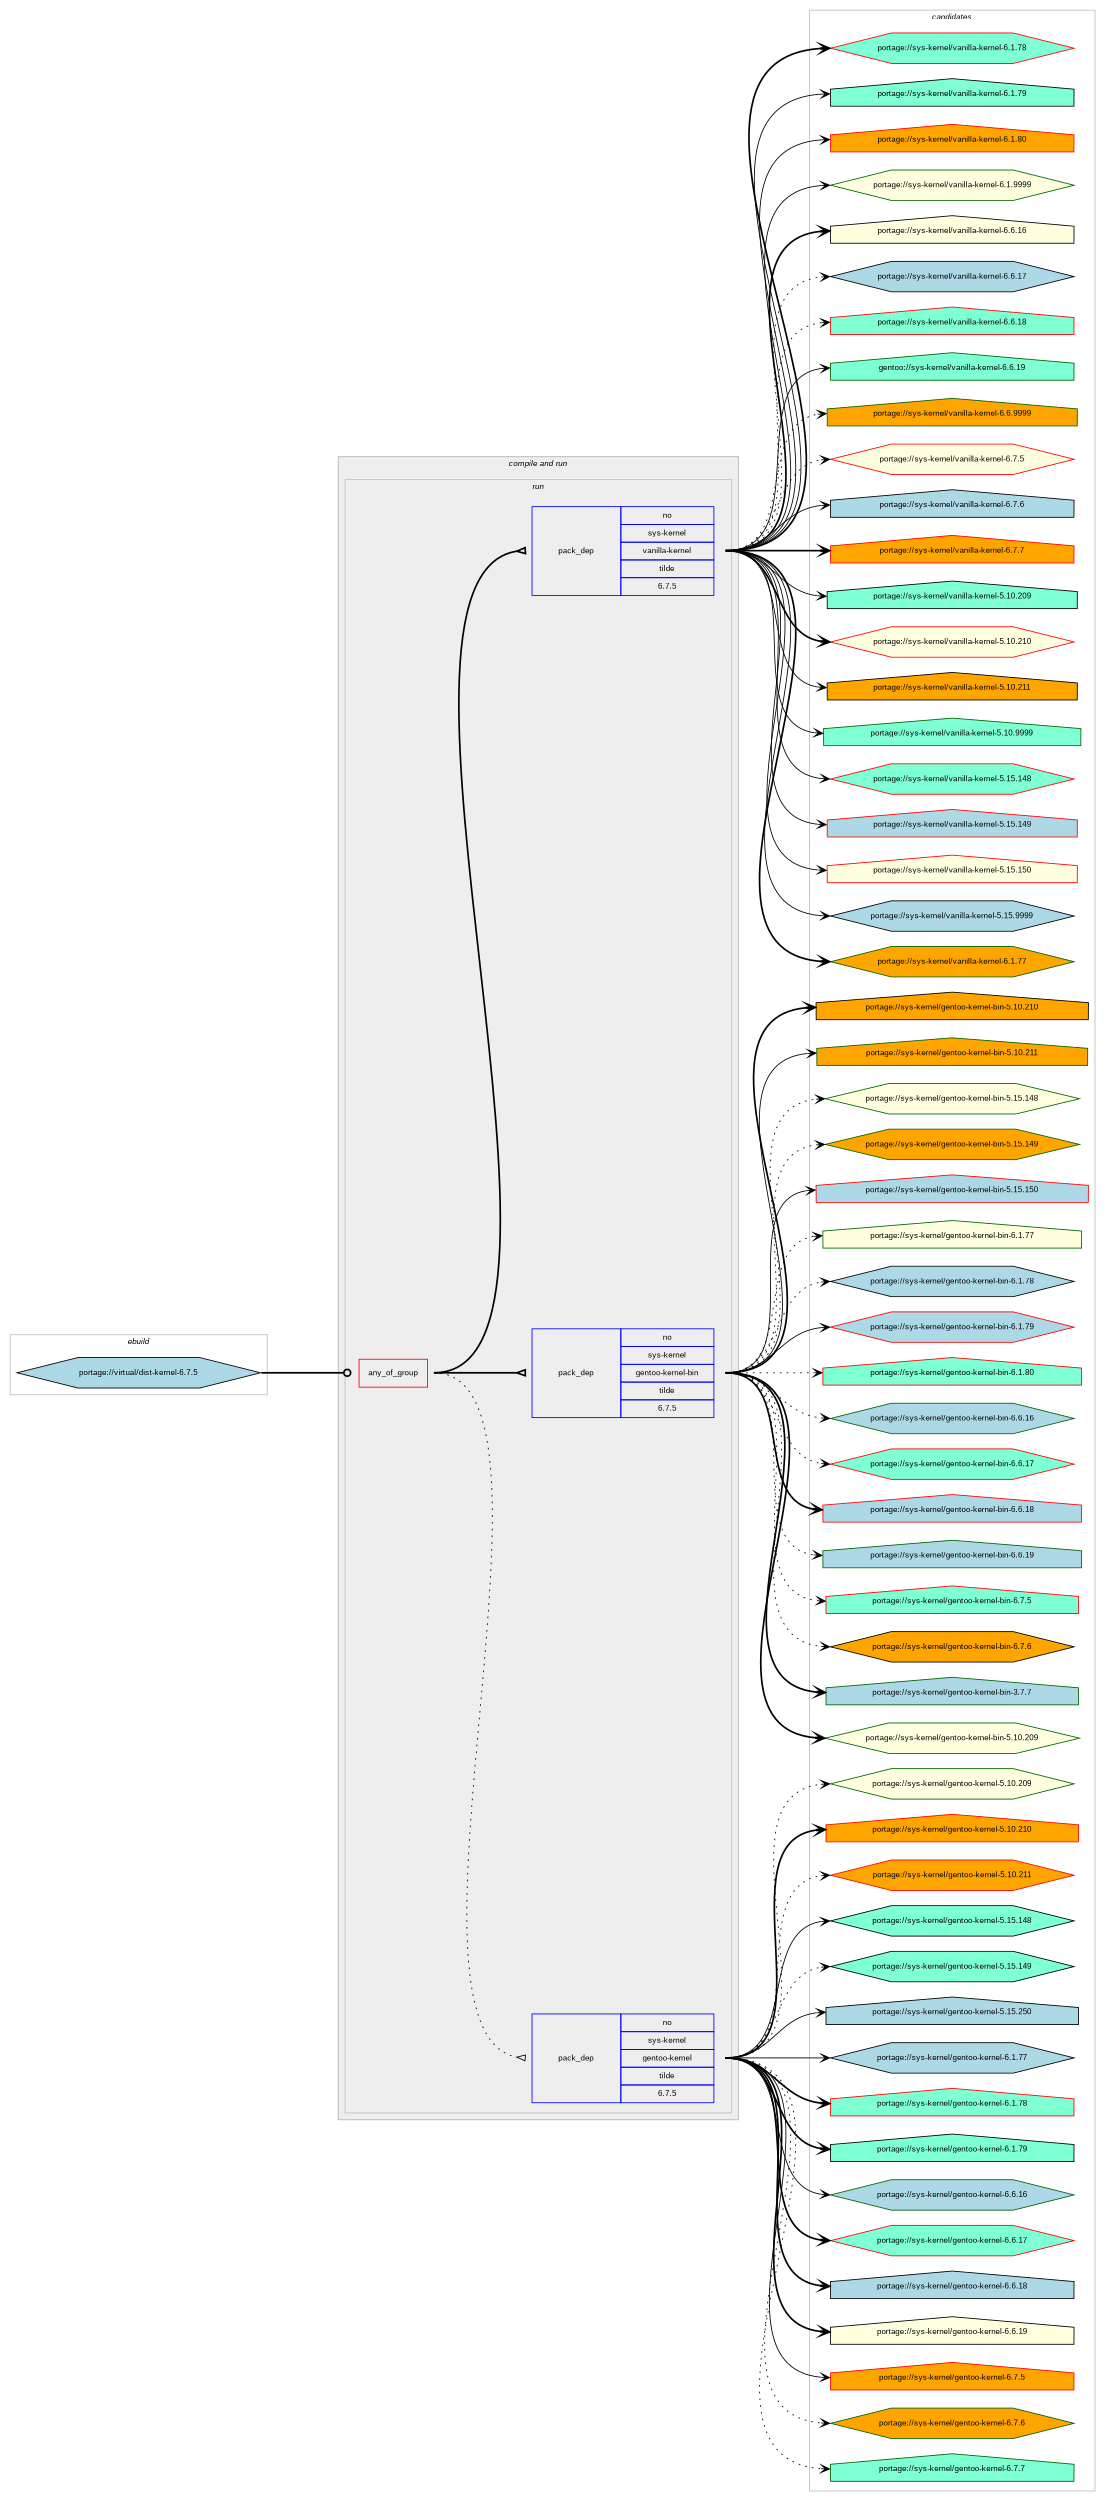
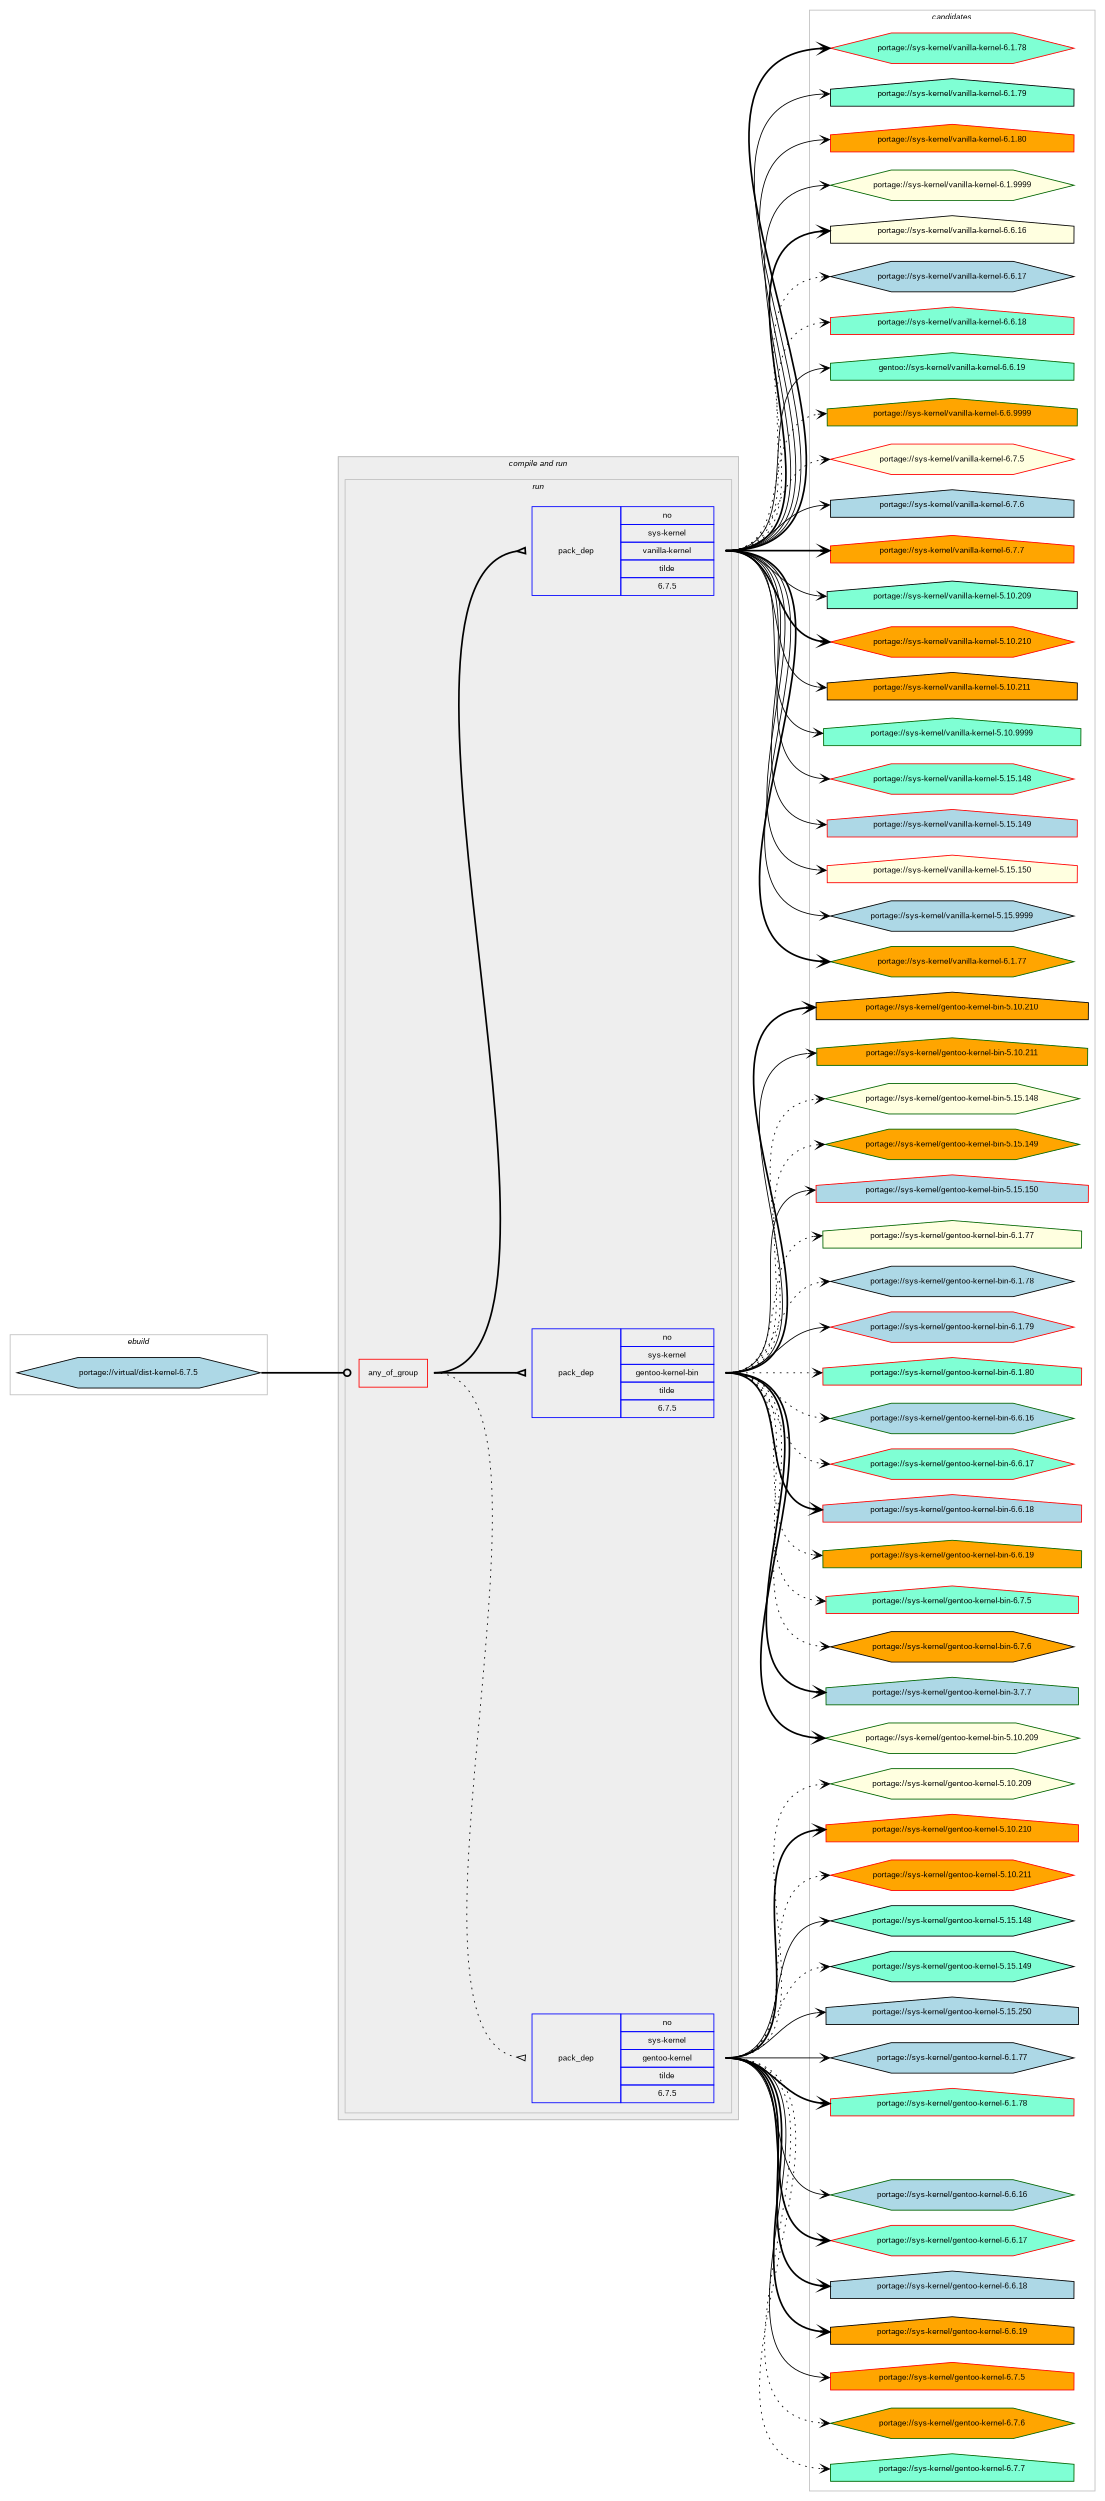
  digraph {
    compound=true
    concentrate=true
    fontname="Liberation Sans"
    fontsize=10
    newrank=true
    rankdir=LR
    ranksep=1.5
    node [color=red fillcolor=lightblue fontname="Liberation Sans" fontsize=10 shape=house style=filled]
    edge [arrowhead=vee fontname="Liberation Sans" headport=w style=dotted tailport=e weight=100]
    n1 [color=black label="portage://virtual/dist-kernel-6.7.5" shape=hexagon width=4]
    n2 [color=blue label=<<TABLE BORDER="0" CELLBORDER="1" CELLSPACING="0" CELLPADDING="4" WIDTH="220"><TR><TD ROWSPAN="6" CELLPADDING="30">pack_dep</TD></TR><TR><TD WIDTH="110">no</TD></TR><TR><TD>sys-kernel</TD></TR><TR><TD>gentoo-kernel</TD></TR><TR><TD>tilde</TD></TR><TR><TD>6.7.5</TD></TR></TABLE>> shape=none fillcolor="" style=""]
    n3 [color=blue label=<<TABLE BORDER="0" CELLBORDER="1" CELLSPACING="0" CELLPADDING="4" WIDTH="220"><TR><TD ROWSPAN="6" CELLPADDING="30">pack_dep</TD></TR><TR><TD WIDTH="110">no</TD></TR><TR><TD>sys-kernel</TD></TR><TR><TD>gentoo-kernel-bin</TD></TR><TR><TD>tilde</TD></TR><TR><TD>6.7.5</TD></TR></TABLE>> shape=none fillcolor="" style=""]
    n4 [color=blue label=<<TABLE BORDER="0" CELLBORDER="1" CELLSPACING="0" CELLPADDING="4" WIDTH="220"><TR><TD ROWSPAN="6" CELLPADDING="30">pack_dep</TD></TR><TR><TD WIDTH="110">no</TD></TR><TR><TD>sys-kernel</TD></TR><TR><TD>vanilla-kernel</TD></TR><TR><TD>tilde</TD></TR><TR><TD>6.7.5</TD></TR></TABLE>> shape=none fillcolor="" style=""]
    n5 [label=<<TABLE BORDER="0" CELLBORDER="1" CELLSPACING="0" CELLPADDING="4"><TR><TD CELLPADDING="10">any_of_group</TD></TR></TABLE>> shape=none fillcolor="" style=""]
    n6 [color=darkgreen fillcolor=lightyellow label="portage://sys-kernel/gentoo-kernel-5.10.209" shape=hexagon width=4]
    n7 [fillcolor=orange label="portage://sys-kernel/gentoo-kernel-5.10.210" width=4]
    n8 [fillcolor=orange label="portage://sys-kernel/gentoo-kernel-5.10.211" shape=hexagon width=4]
    n9 [color=black fillcolor=aquamarine label="portage://sys-kernel/gentoo-kernel-5.15.148" shape=hexagon width=4]
    n10 [color=black fillcolor=aquamarine label="portage://sys-kernel/gentoo-kernel-5.15.149" shape=hexagon width=4]
    n11 [color=black label="portage://sys-kernel/gentoo-kernel-5.15.250" width=4]
    n12 [color=black label="portage://sys-kernel/gentoo-kernel-6.1.77" shape=hexagon width=4]
    n13 [fillcolor=aquamarine label="portage://sys-kernel/gentoo-kernel-6.1.78" width=4]
-   n14 [color=black fillcolor=aquamarine label="portage://sys-kernel/gentoo-kernel-6.1.79" width=4]
    n15 [color=darkgreen label="portage://sys-kernel/gentoo-kernel-6.6.16" shape=hexagon width=4]
    n16 [fillcolor=aquamarine label="portage://sys-kernel/gentoo-kernel-6.6.17" shape=hexagon width=4]
    n17 [color=black label="portage://sys-kernel/gentoo-kernel-6.6.18" width=4]
-   n18 [color=black fillcolor=lightyellow label="portage://sys-kernel/gentoo-kernel-6.6.19" width=4]
+   n18 [color=black fillcolor=orange label="portage://sys-kernel/gentoo-kernel-6.6.19" width=4]
    n19 [fillcolor=orange label="portage://sys-kernel/gentoo-kernel-6.7.5" width=4]
    n20 [color=darkgreen fillcolor=orange label="portage://sys-kernel/gentoo-kernel-6.7.6" shape=hexagon width=4]
    n21 [color=darkgreen fillcolor=aquamarine label="portage://sys-kernel/gentoo-kernel-6.7.7" width=4]
    n22 [color=darkgreen fillcolor=lightyellow label="portage://sys-kernel/gentoo-kernel-bin-5.10.209" shape=hexagon width=4]
    n23 [color=black fillcolor=orange label="portage://sys-kernel/gentoo-kernel-bin-5.10.210" width=4]
    n24 [color=darkgreen fillcolor=orange label="portage://sys-kernel/gentoo-kernel-bin-5.10.211" width=4]
    n25 [color=darkgreen fillcolor=lightyellow label="portage://sys-kernel/gentoo-kernel-bin-5.15.148" shape=hexagon width=4]
    n26 [color=darkgreen fillcolor=orange label="portage://sys-kernel/gentoo-kernel-bin-5.15.149" shape=hexagon width=4]
    n27 [label="portage://sys-kernel/gentoo-kernel-bin-5.15.150" width=4]
    n28 [color=darkgreen fillcolor=lightyellow label="portage://sys-kernel/gentoo-kernel-bin-6.1.77" width=4]
    n29 [color=black label="portage://sys-kernel/gentoo-kernel-bin-6.1.78" shape=hexagon width=4]
    n30 [label="portage://sys-kernel/gentoo-kernel-bin-6.1.79" shape=hexagon width=4]
    n31 [fillcolor=aquamarine label="portage://sys-kernel/gentoo-kernel-bin-6.1.80" width=4]
    n32 [color=darkgreen label="portage://sys-kernel/gentoo-kernel-bin-6.6.16" shape=hexagon width=4]
    n33 [fillcolor=aquamarine label="portage://sys-kernel/gentoo-kernel-bin-6.6.17" shape=hexagon width=4]
    n34 [label="portage://sys-kernel/gentoo-kernel-bin-6.6.18" width=4]
-   n35 [color=darkgreen label="portage://sys-kernel/gentoo-kernel-bin-6.6.19" width=4]
+   n35 [color=darkgreen fillcolor=orange label="portage://sys-kernel/gentoo-kernel-bin-6.6.19" width=4]
    n36 [fillcolor=aquamarine label="portage://sys-kernel/gentoo-kernel-bin-6.7.5" width=4]
    n37 [color=black fillcolor=orange label="portage://sys-kernel/gentoo-kernel-bin-6.7.6" shape=hexagon width=4]
    n38 [color=darkgreen label="portage://sys-kernel/gentoo-kernel-bin-3.7.7" width=4]
    n39 [color=black fillcolor=aquamarine label="portage://sys-kernel/vanilla-kernel-5.10.209" width=4]
-   n40 [fillcolor=lightyellow label="portage://sys-kernel/vanilla-kernel-5.10.210" shape=hexagon width=4]
+   n40 [fillcolor=orange label="portage://sys-kernel/vanilla-kernel-5.10.210" shape=hexagon width=4]
    n41 [color=black fillcolor=orange label="portage://sys-kernel/vanilla-kernel-5.10.211" width=4]
    n42 [color=darkgreen fillcolor=aquamarine label="portage://sys-kernel/vanilla-kernel-5.10.9999" width=4]
    n43 [fillcolor=aquamarine label="portage://sys-kernel/vanilla-kernel-5.15.148" shape=hexagon width=4]
    n44 [label="portage://sys-kernel/vanilla-kernel-5.15.149" width=4]
    n45 [fillcolor=lightyellow label="portage://sys-kernel/vanilla-kernel-5.15.150" width=4]
    n46 [color=black label="portage://sys-kernel/vanilla-kernel-5.15.9999" shape=hexagon width=4]
    n47 [color=darkgreen fillcolor=orange label="portage://sys-kernel/vanilla-kernel-6.1.77" shape=hexagon width=4]
    n48 [fillcolor=aquamarine label="portage://sys-kernel/vanilla-kernel-6.1.78" shape=hexagon width=4]
    n49 [color=black fillcolor=aquamarine label="portage://sys-kernel/vanilla-kernel-6.1.79" width=4]
    n50 [fillcolor=orange label="portage://sys-kernel/vanilla-kernel-6.1.80" width=4]
    n51 [color=darkgreen fillcolor=lightyellow label="portage://sys-kernel/vanilla-kernel-6.1.9999" shape=hexagon width=4]
    n52 [color=black fillcolor=lightyellow label="portage://sys-kernel/vanilla-kernel-6.6.16" width=4]
    n53 [color=black label="portage://sys-kernel/vanilla-kernel-6.6.17" shape=hexagon width=4]
    n54 [fillcolor=aquamarine label="portage://sys-kernel/vanilla-kernel-6.6.18" width=4]
    n55 [color=darkgreen fillcolor=aquamarine label="gentoo://sys-kernel/vanilla-kernel-6.6.19" width=4]
    n56 [color=darkgreen fillcolor=orange label="portage://sys-kernel/vanilla-kernel-6.6.9999" width=4]
    n57 [fillcolor=lightyellow label="portage://sys-kernel/vanilla-kernel-6.7.5" shape=hexagon width=4]
    n58 [color=black label="portage://sys-kernel/vanilla-kernel-6.7.6" width=4]
    n59 [fillcolor=orange label="portage://sys-kernel/vanilla-kernel-6.7.7" width=4]
    subgraph cluster_1 {
      color=gray
      label=<<i>dependencies</i>>
      subgraph cluster_2 {
        color=gray
        fillcolor="#eeeeee"
        label=<<i>compile</i>>
        style=filled
      }
      subgraph cluster_3 {
        color=gray
        fillcolor="#eeeeee"
        label=<<i>compile and run</i>>
        style=filled
      }
      subgraph cluster_4 {
        color=gray
        fillcolor="#eeeeee"
        label=<<i>run</i>>
        style=filled
        subgraph sub_5 {
          color=gray
          fillcolor="#eeeeee"
          label=<<i>run</i>>
          style=filled
          n5
          subgraph sub_6 {
            color=gray
            fillcolor="#eeeeee"
            label=<<i>run</i>>
            style=filled
            n2
          }
          subgraph sub_7 {
            color=gray
            fillcolor="#eeeeee"
            label=<<i>run</i>>
            style=filled
            n3
          }
          subgraph sub_8 {
            color=gray
            fillcolor="#eeeeee"
            label=<<i>run</i>>
            style=filled
            n4
          }
        }
      }
    }
    subgraph cluster_9 {
      color=gray
      label=<<i>ebuild</i>>
      rank=same
      n1
    }
    subgraph cluster_10 {
      color=gray
      label=<<i>candidates</i>>
      rank=same
      subgraph sub_11 {
        color=black
        label=<<i>candidates</i>>
        nodesep=1
        rank=same
        n6
        n7
        n8
        n9
        n10
        n11
        n12
        n13
-       n14
        n15
        n16
        n17
        n18
        n19
        n20
        n21
      }
      subgraph sub_12 {
        color=black
        label=<<i>candidates</i>>
        nodesep=1
        rank=same
        n22
        n23
        n24
        n25
        n26
        n27
        n28
        n29
        n30
        n31
        n32
        n33
        n34
        n35
        n36
        n37
        n38
      }
      subgraph sub_13 {
        color=black
        label=<<i>candidates</i>>
        nodesep=1
        rank=same
        n39
        n40
        n41
        n42
        n43
        n44
        n45
        n46
        n47
        n48
        n49
        n50
        n51
        n52
        n53
        n54
        n55
        n56
        n57
        n58
        n59
      }
    }
    n1 -> n5 [arrowhead=odot style=bold weight=20]
    n2 -> n6
    n2 -> n7 [style=bold]
    n2 -> n8
    n2 -> n9 [style=solid]
    n2 -> n10
    n2 -> n11 [style=solid]
    n2 -> n12 [style=solid]
    n2 -> n13 [style=bold]
-   n2 -> n14 [style=bold]
    n2 -> n15 [style=solid]
    n2 -> n16 [style=bold]
    n2 -> n17 [style=bold]
    n2 -> n18 [style=bold]
    n2 -> n19 [style=solid]
    n2 -> n20
    n2 -> n21
    n3 -> n22 [style=bold]
    n3 -> n23 [style=bold]
    n3 -> n24 [style=solid]
    n3 -> n25
    n3 -> n26
    n3 -> n27 [style=solid]
    n3 -> n28
    n3 -> n29
    n3 -> n30 [style=solid]
    n3 -> n31
    n3 -> n32
    n3 -> n33
    n3 -> n34 [style=bold]
    n3 -> n35
    n3 -> n36
    n3 -> n37
    n3 -> n38 [style=bold]
    n4 -> n39 [style=solid]
    n4 -> n40 [style=bold]
    n4 -> n41 [style=solid]
    n4 -> n42 [style=solid]
    n4 -> n43 [style=solid]
    n4 -> n44 [style=solid]
    n4 -> n45 [style=solid]
    n4 -> n46 [style=solid]
    n4 -> n47 [style=bold]
    n4 -> n48 [style=bold]
    n4 -> n49 [style=solid]
    n4 -> n50 [style=solid]
    n4 -> n51 [style=solid]
    n4 -> n52 [style=bold]
    n4 -> n53
    n4 -> n54
    n4 -> n55 [style=solid]
    n4 -> n56
    n4 -> n57
    n4 -> n58 [style=solid]
    n4 -> n59 [style=bold]
    n5 -> n2 [arrowhead=oinv weight=20]
    n5 -> n3 [arrowhead=oinv style=bold weight=20]
    n5 -> n4 [arrowhead=oinv style=bold weight=20]
  }
